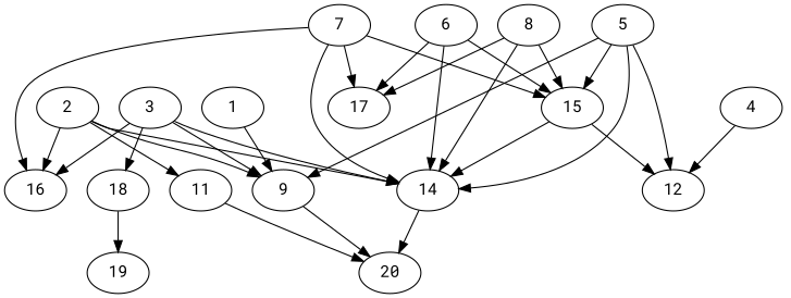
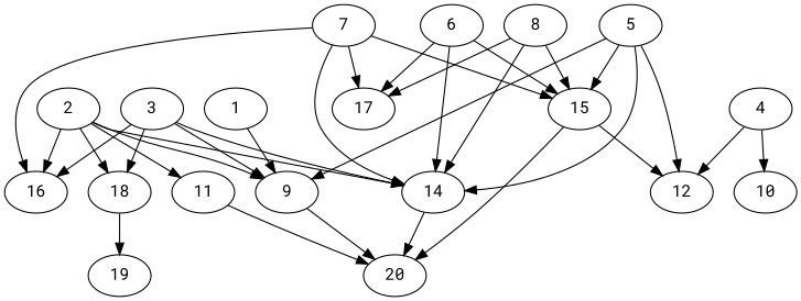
  digraph {
    fontname="Roboto Mono"
    node [alpha=0.18 fontname="Roboto Mono"]
    edge [fontname="Roboto Mono"]
    1 [alpha=0.19 expect_size=20567040]
    9 [expect_size=13054976]
    20 [alpha=0.14 expect_size=25306112]
    2 [alpha=0.15 expect_size=8886272]
    11 [alpha=0.09 expect_size=44268544]
    14 [alpha=0.03 expect_size=48239616]
    16 [expect_size=40386560]
    18 [alpha=0.07 expect_size=35880960]
    19 [alpha=0.14 expect_size=30338048]
    3 [alpha=0.08 expect_size=24895488]
    4 [alpha=0.13 expect_size=9083904]
+   10 [alpha=0.15 expect_size=47755264]
    12 [alpha=0.03 expect_size=42014720]
    5 [alpha=0.04 expect_size=49986560]
    15 [alpha=0.03 expect_size=31798272]
    6 [alpha=0.17 expect_size=31185920]
    17 [alpha=0.04 expect_size=32652288]
    7 [alpha=0.01 expect_size=9547776]
    8 [expect_size=21957632]
    1 -> 9
    9 -> 20
    2 -> 9
    2 -> 11
    2 -> 14
    2 -> 16
+   2 -> 18
    11 -> 20
    14 -> 20
    18 -> 19
    3 -> 9
    3 -> 14
    3 -> 16
    3 -> 18
+   4 -> 10
    4 -> 12
    5 -> 9
    5 -> 14
    5 -> 12
    5 -> 15
-   15 -> 14
+   15 -> 20
    15 -> 12
    6 -> 14
    6 -> 15
    6 -> 17
    7 -> 14
    7 -> 16
    7 -> 15
    7 -> 17
    8 -> 14
    8 -> 15
    8 -> 17
  }
